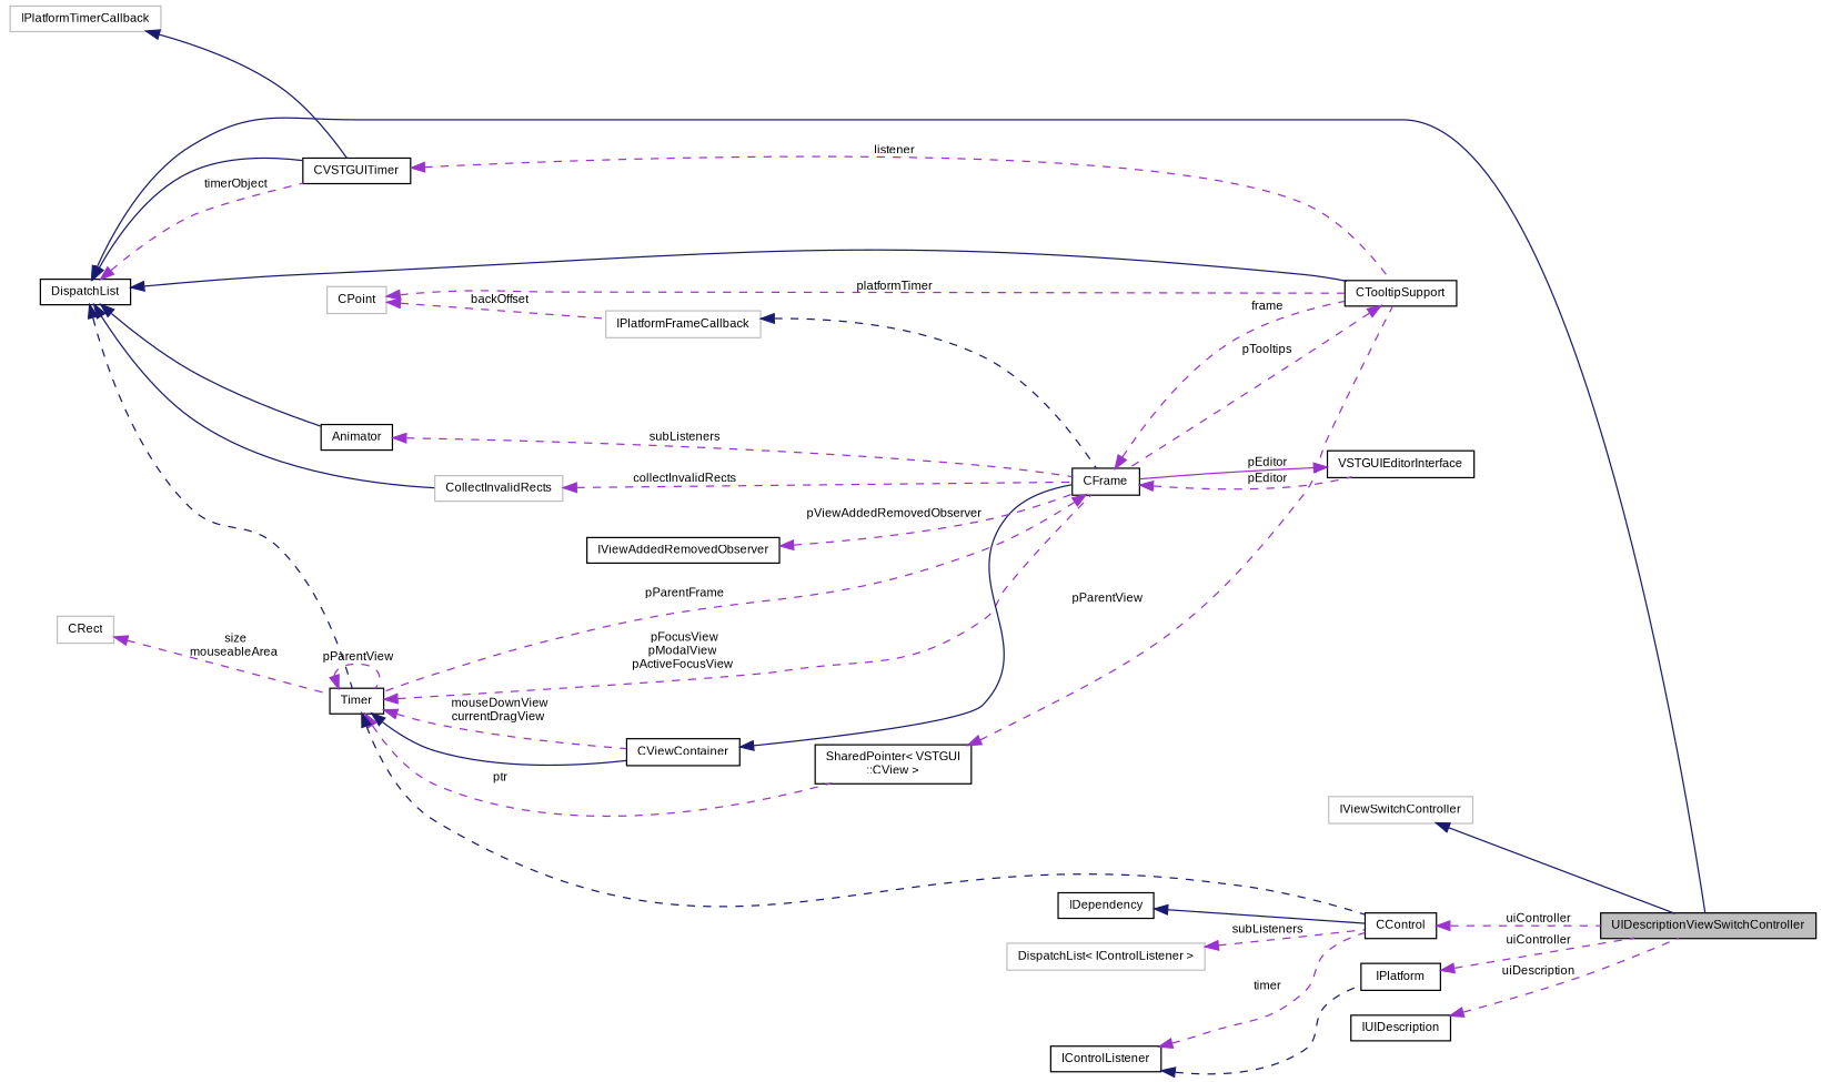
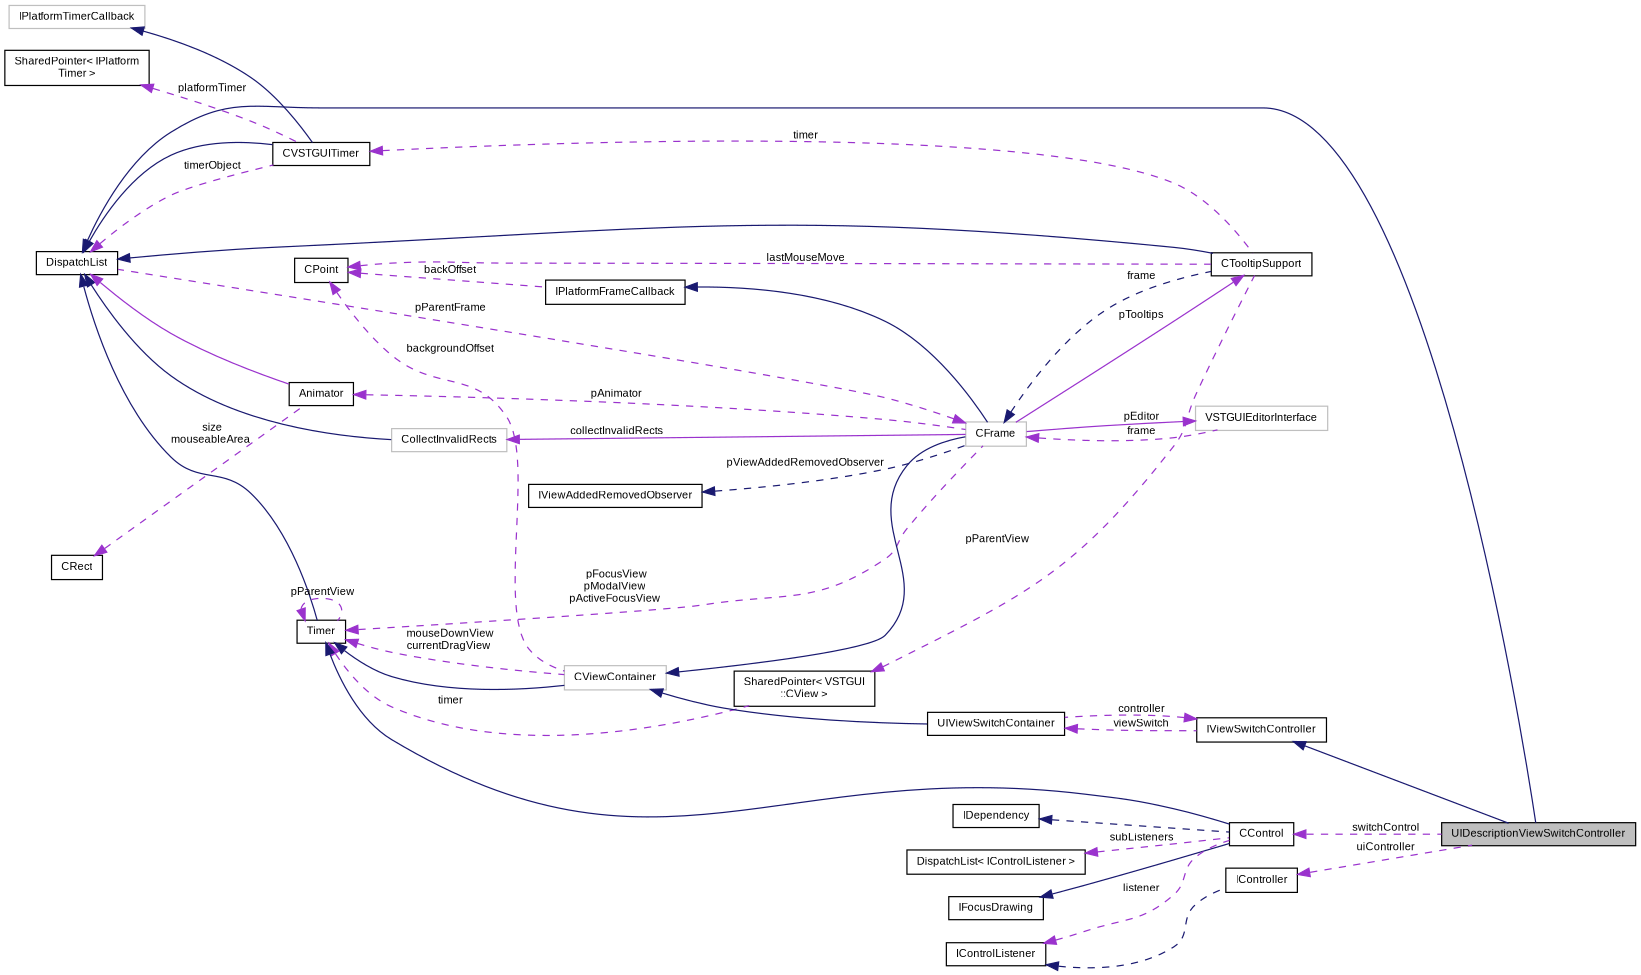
  digraph {
    rankdir=LR
    node [color=black fontname=Arial fontsize=9 shape=record]
    edge [color=darkorchid3 dir=back fontname=Arial fontsize=9 labelfontname=Arial labelfontsize=9 style=dashed]
    n1 [fillcolor=grey75 fontcolor=black height=0.2 label=UIDescriptionViewSwitchController style=filled width=0.4]
    n2 [height=0.2 label=DispatchList width=0.4]
    n3 [height=0.2 label=Timer width=0.4]
    n4 [color=grey75 height=0.2 label=CollectInvalidRects width=0.4]
    n5 [height=0.2 label=Animator width=0.4]
    n6 [height=0.2 label=CTooltipSupport width=0.4]
    n7 [height=0.2 label=CVSTGUITimer width=0.4]
-   n8 [height=0.2 label=CViewContainer width=0.4]
-   n9 [height=0.2 label=CFrame width=0.4]
+   n8 [color=grey75 height=0.2 label=CViewContainer width=0.4]
+   n9 [color=grey75 height=0.2 label=CFrame width=0.4]
    n10 [height=0.2 label="SharedPointer\< VSTGUI\l::CView \>" width=0.4]
    n11 [height=0.2 label=CControl width=0.4]
-   n12 [color=grey75 height=0.2 label=IViewSwitchController width=0.4]
-   n14 [height=0.2 label=VSTGUIEditorInterface width=0.4]
-   n15 [color=grey75 height=0.2 label=IPlatformFrameCallback width=0.4]
+   n12 [height=0.2 label=IViewSwitchController width=0.4]
+   n13 [height=0.2 label=UIViewSwitchContainer width=0.4]
+   n14 [color=grey75 height=0.2 label=VSTGUIEditorInterface width=0.4]
+   n15 [height=0.2 label=IPlatformFrameCallback width=0.4]
    n16 [height=0.2 label=IViewAddedRemovedObserver width=0.4]
-   n17 [color=grey75 height=0.2 label=CPoint width=0.4]
+   n17 [height=0.2 label=CPoint width=0.4]
    n18 [color=grey75 height=0.2 label=IPlatformTimerCallback width=0.4]
-   n20 [color=grey75 height=0.2 label=CRect width=0.4]
-   n21 [height=0.2 label=IUIDescription width=0.4]
+   n19 [height=0.2 label="SharedPointer\< IPlatform\lTimer \>" width=0.4]
+   n20 [height=0.2 label=CRect width=0.4]
+   n22 [height=0.2 label=IFocusDrawing width=0.4]
    n23 [height=0.2 label=IDependency width=0.4]
    n24 [height=0.2 label=IControlListener width=0.4]
-   n25 [height=0.2 label=IPlatform width=0.4]
-   n26 [color=grey75 height=0.2 label="DispatchList\< IControlListener \>" width=0.4]
+   n25 [height=0.2 label=IController width=0.4]
+   n26 [height=0.2 label="DispatchList\< IControlListener \>" width=0.4]
    n2 -> n1 [color=midnightblue style=solid]
-   n2 -> n3 [color=midnightblue]
+   n2 -> n3 [color=midnightblue style=solid]
    n2 -> n4 [color=midnightblue style=solid]
-   n2 -> n5 [color=midnightblue style=solid]
+   n2 -> n5 [style=solid]
    n2 -> n6 [color=midnightblue style=solid]
    n2 -> n7 [color=midnightblue style=solid]
    n2 -> n7 [label=" timerObject"]
    n3 -> n3 [label=" pParentView"]
    n3 -> n8 [color=midnightblue style=solid]
    n3 -> n8 [label=" mouseDownView\ncurrentDragView"]
    n3 -> n9 [label=" pFocusView\npModalView\npActiveFocusView"]
-   n3 -> n10 [label=" ptr"]
-   n3 -> n11 [color=midnightblue]
-   n4 -> n9 [label=" collectInvalidRects"]
-   n5 -> n9 [label=" subListeners"]
-   n6 -> n9 [label=" pTooltips"]
-   n7 -> n6 [label=" listener"]
+   n3 -> n10 [label=" timer"]
+   n3 -> n11 [color=midnightblue style=solid]
+   n4 -> n9 [label=" collectInvalidRects" style=solid]
+   n5 -> n9 [label=" pAnimator"]
+   n6 -> n9 [label=" pTooltips" style=solid]
+   n7 -> n6 [label=" timer"]
    n8 -> n9 [color=midnightblue style=solid]
-   n9 -> n3 [label=" pParentFrame"]
-   n9 -> n6 [label=" frame"]
-   n9 -> n14 [label=" pEditor"]
+   n8 -> n13 [color=midnightblue style=solid]
+   n9 -> n2 [label=" pParentFrame"]
+   n9 -> n6 [color=midnightblue label=" frame"]
+   n9 -> n14 [label=" frame"]
    n10 -> n6 [label=" pParentView"]
-   n11 -> n1 [label=" uiController"]
+   n11 -> n1 [label=" switchControl"]
    n12 -> n1 [color=midnightblue style=solid]
+   n12 -> n13 [label=" controller"]
+   n13 -> n12 [label=" viewSwitch"]
    n14 -> n9 [label=" pEditor" style=solid]
-   n15 -> n9 [color=midnightblue]
-   n16 -> n9 [label=" pViewAddedRemovedObserver"]
-   n17 -> n6 [label=" platformTimer"]
+   n15 -> n9 [color=midnightblue style=solid]
+   n16 -> n9 [color=midnightblue label=" pViewAddedRemovedObserver"]
+   n17 -> n6 [label=" lastMouseMove"]
+   n17 -> n8 [label=" backgroundOffset"]
    n17 -> n15 [label=" backOffset"]
    n18 -> n7 [color=midnightblue style=solid]
-   n20 -> n3 [label=" size\nmouseableArea"]
-   n21 -> n1 [label=" uiDescription"]
-   n23 -> n11 [color=midnightblue style=solid]
-   n24 -> n11 [label=" timer"]
+   n19 -> n7 [label=" platformTimer"]
+   n20 -> n5 [label=" size\nmouseableArea"]
+   n22 -> n11 [color=midnightblue style=solid]
+   n23 -> n11 [color=midnightblue]
+   n24 -> n11 [label=" listener"]
    n24 -> n25 [color=midnightblue]
    n25 -> n1 [label=" uiController"]
    n26 -> n11 [label=" subListeners"]
  }
